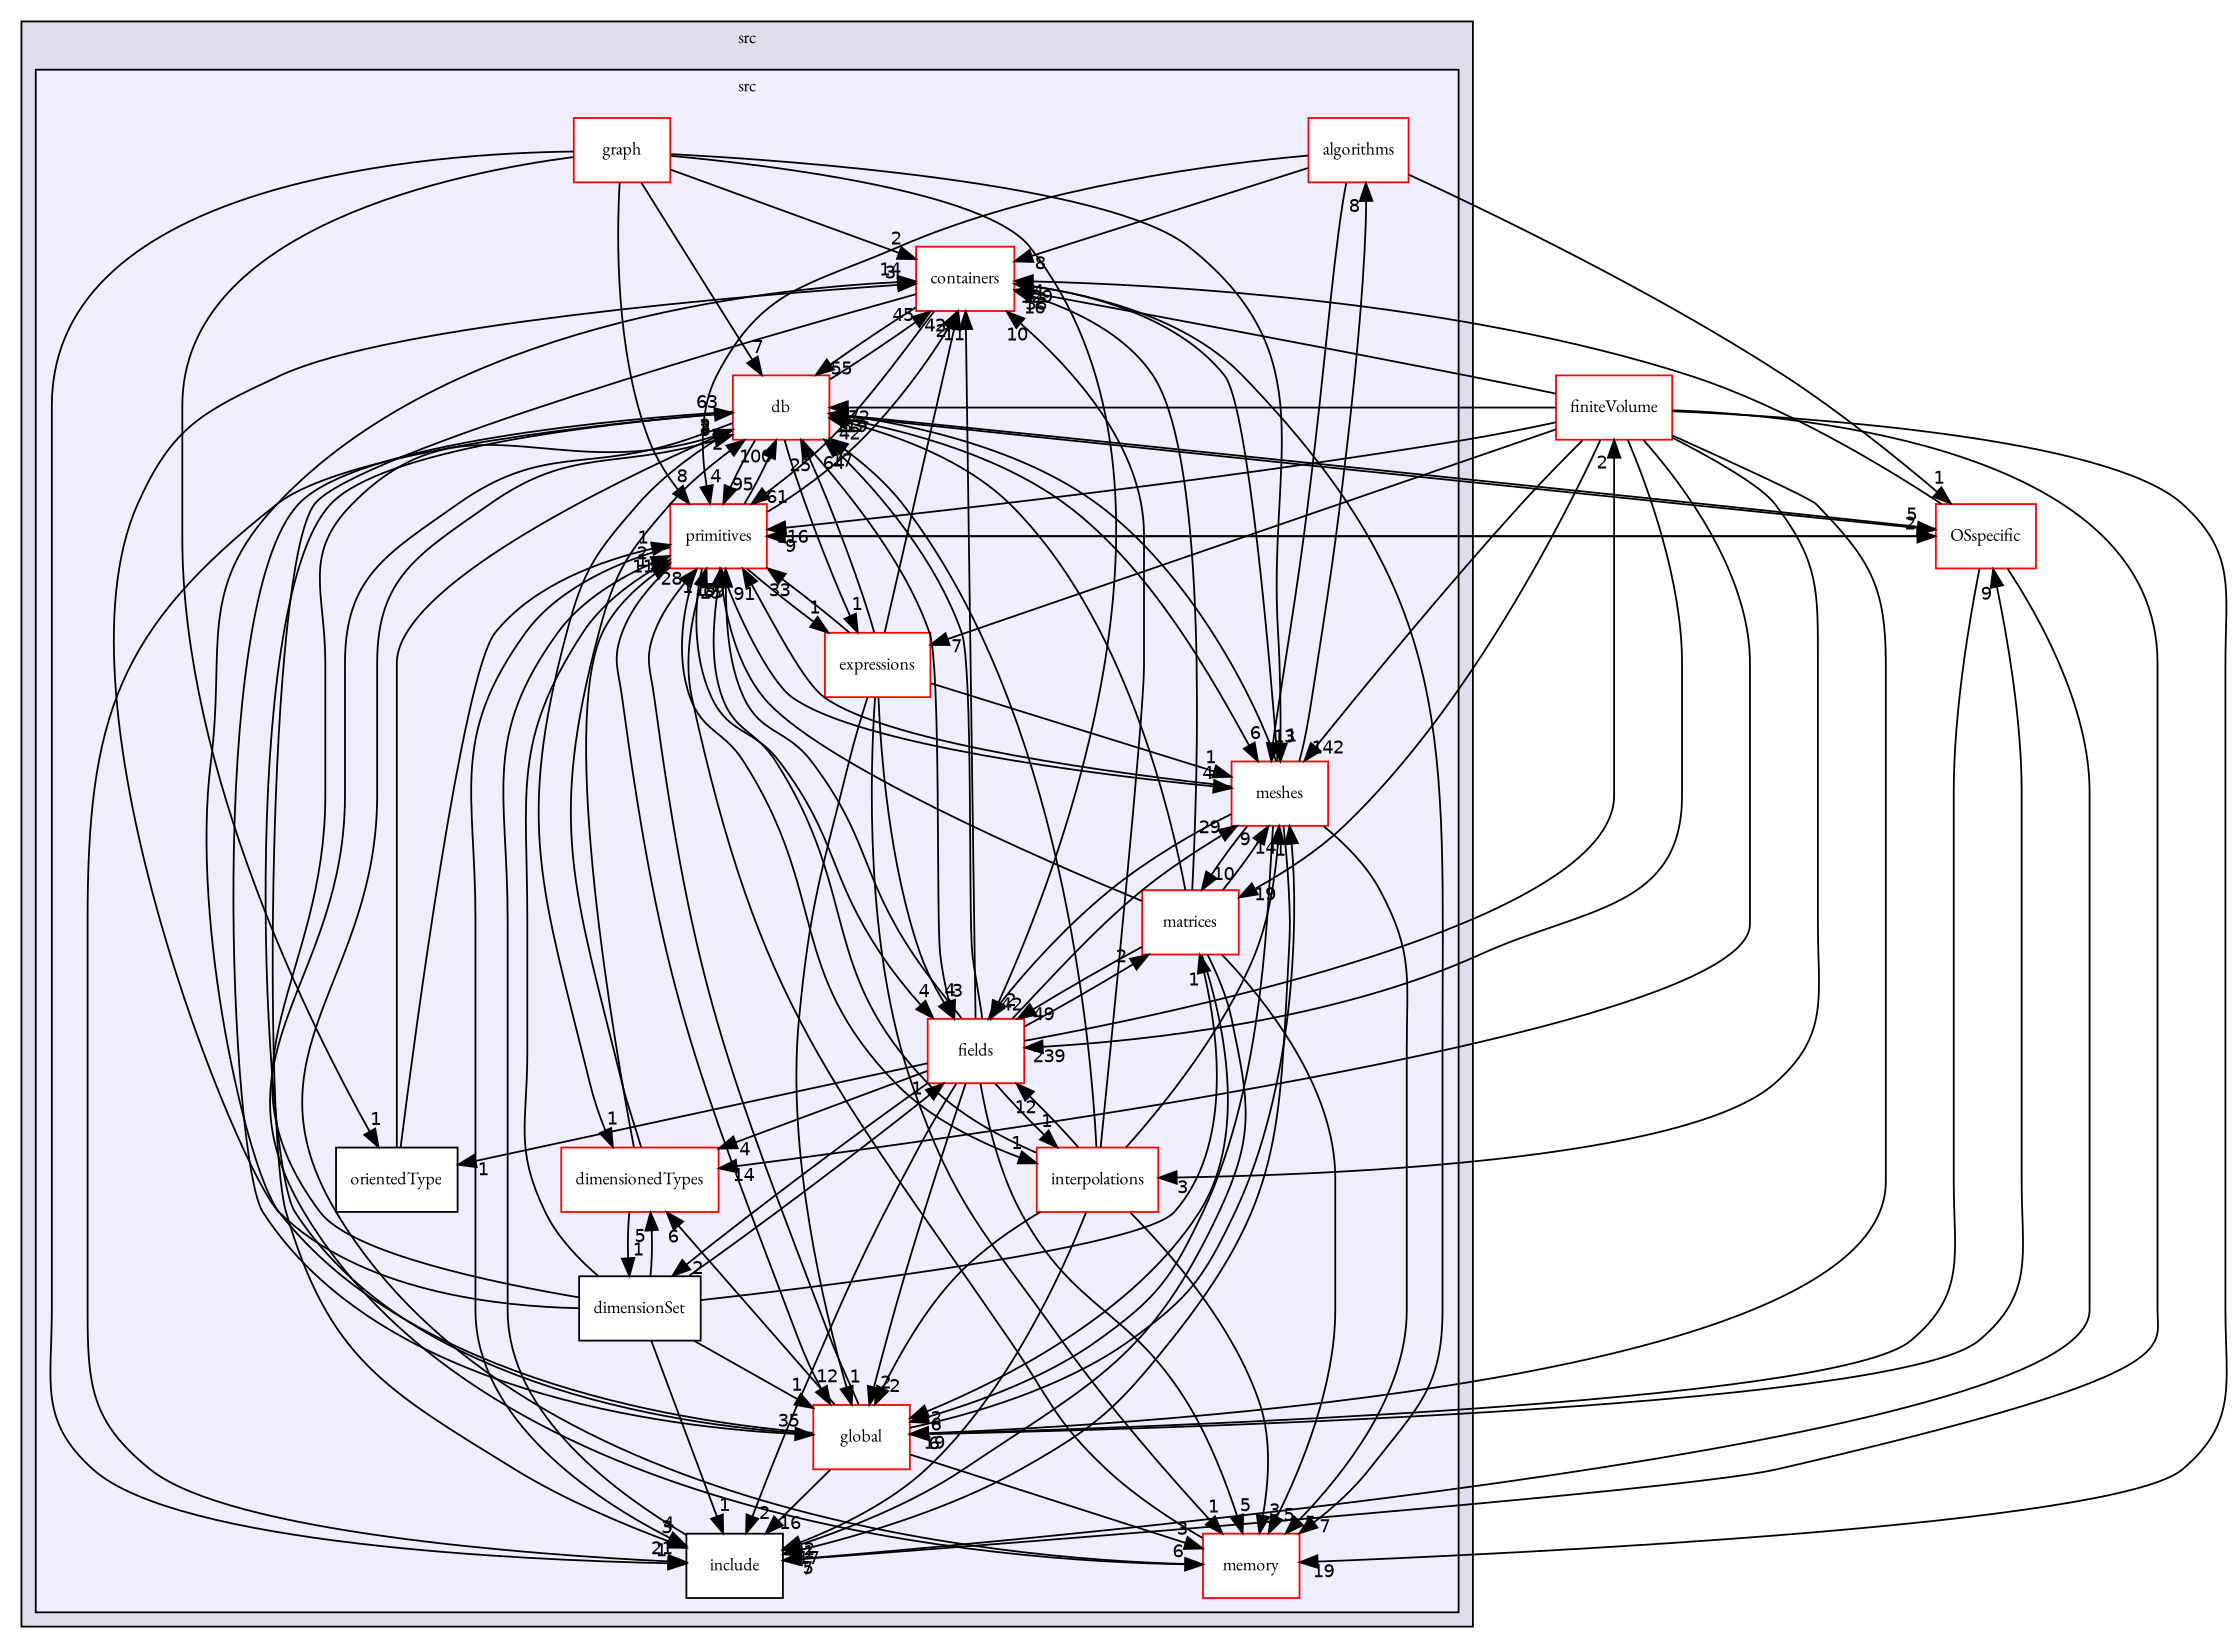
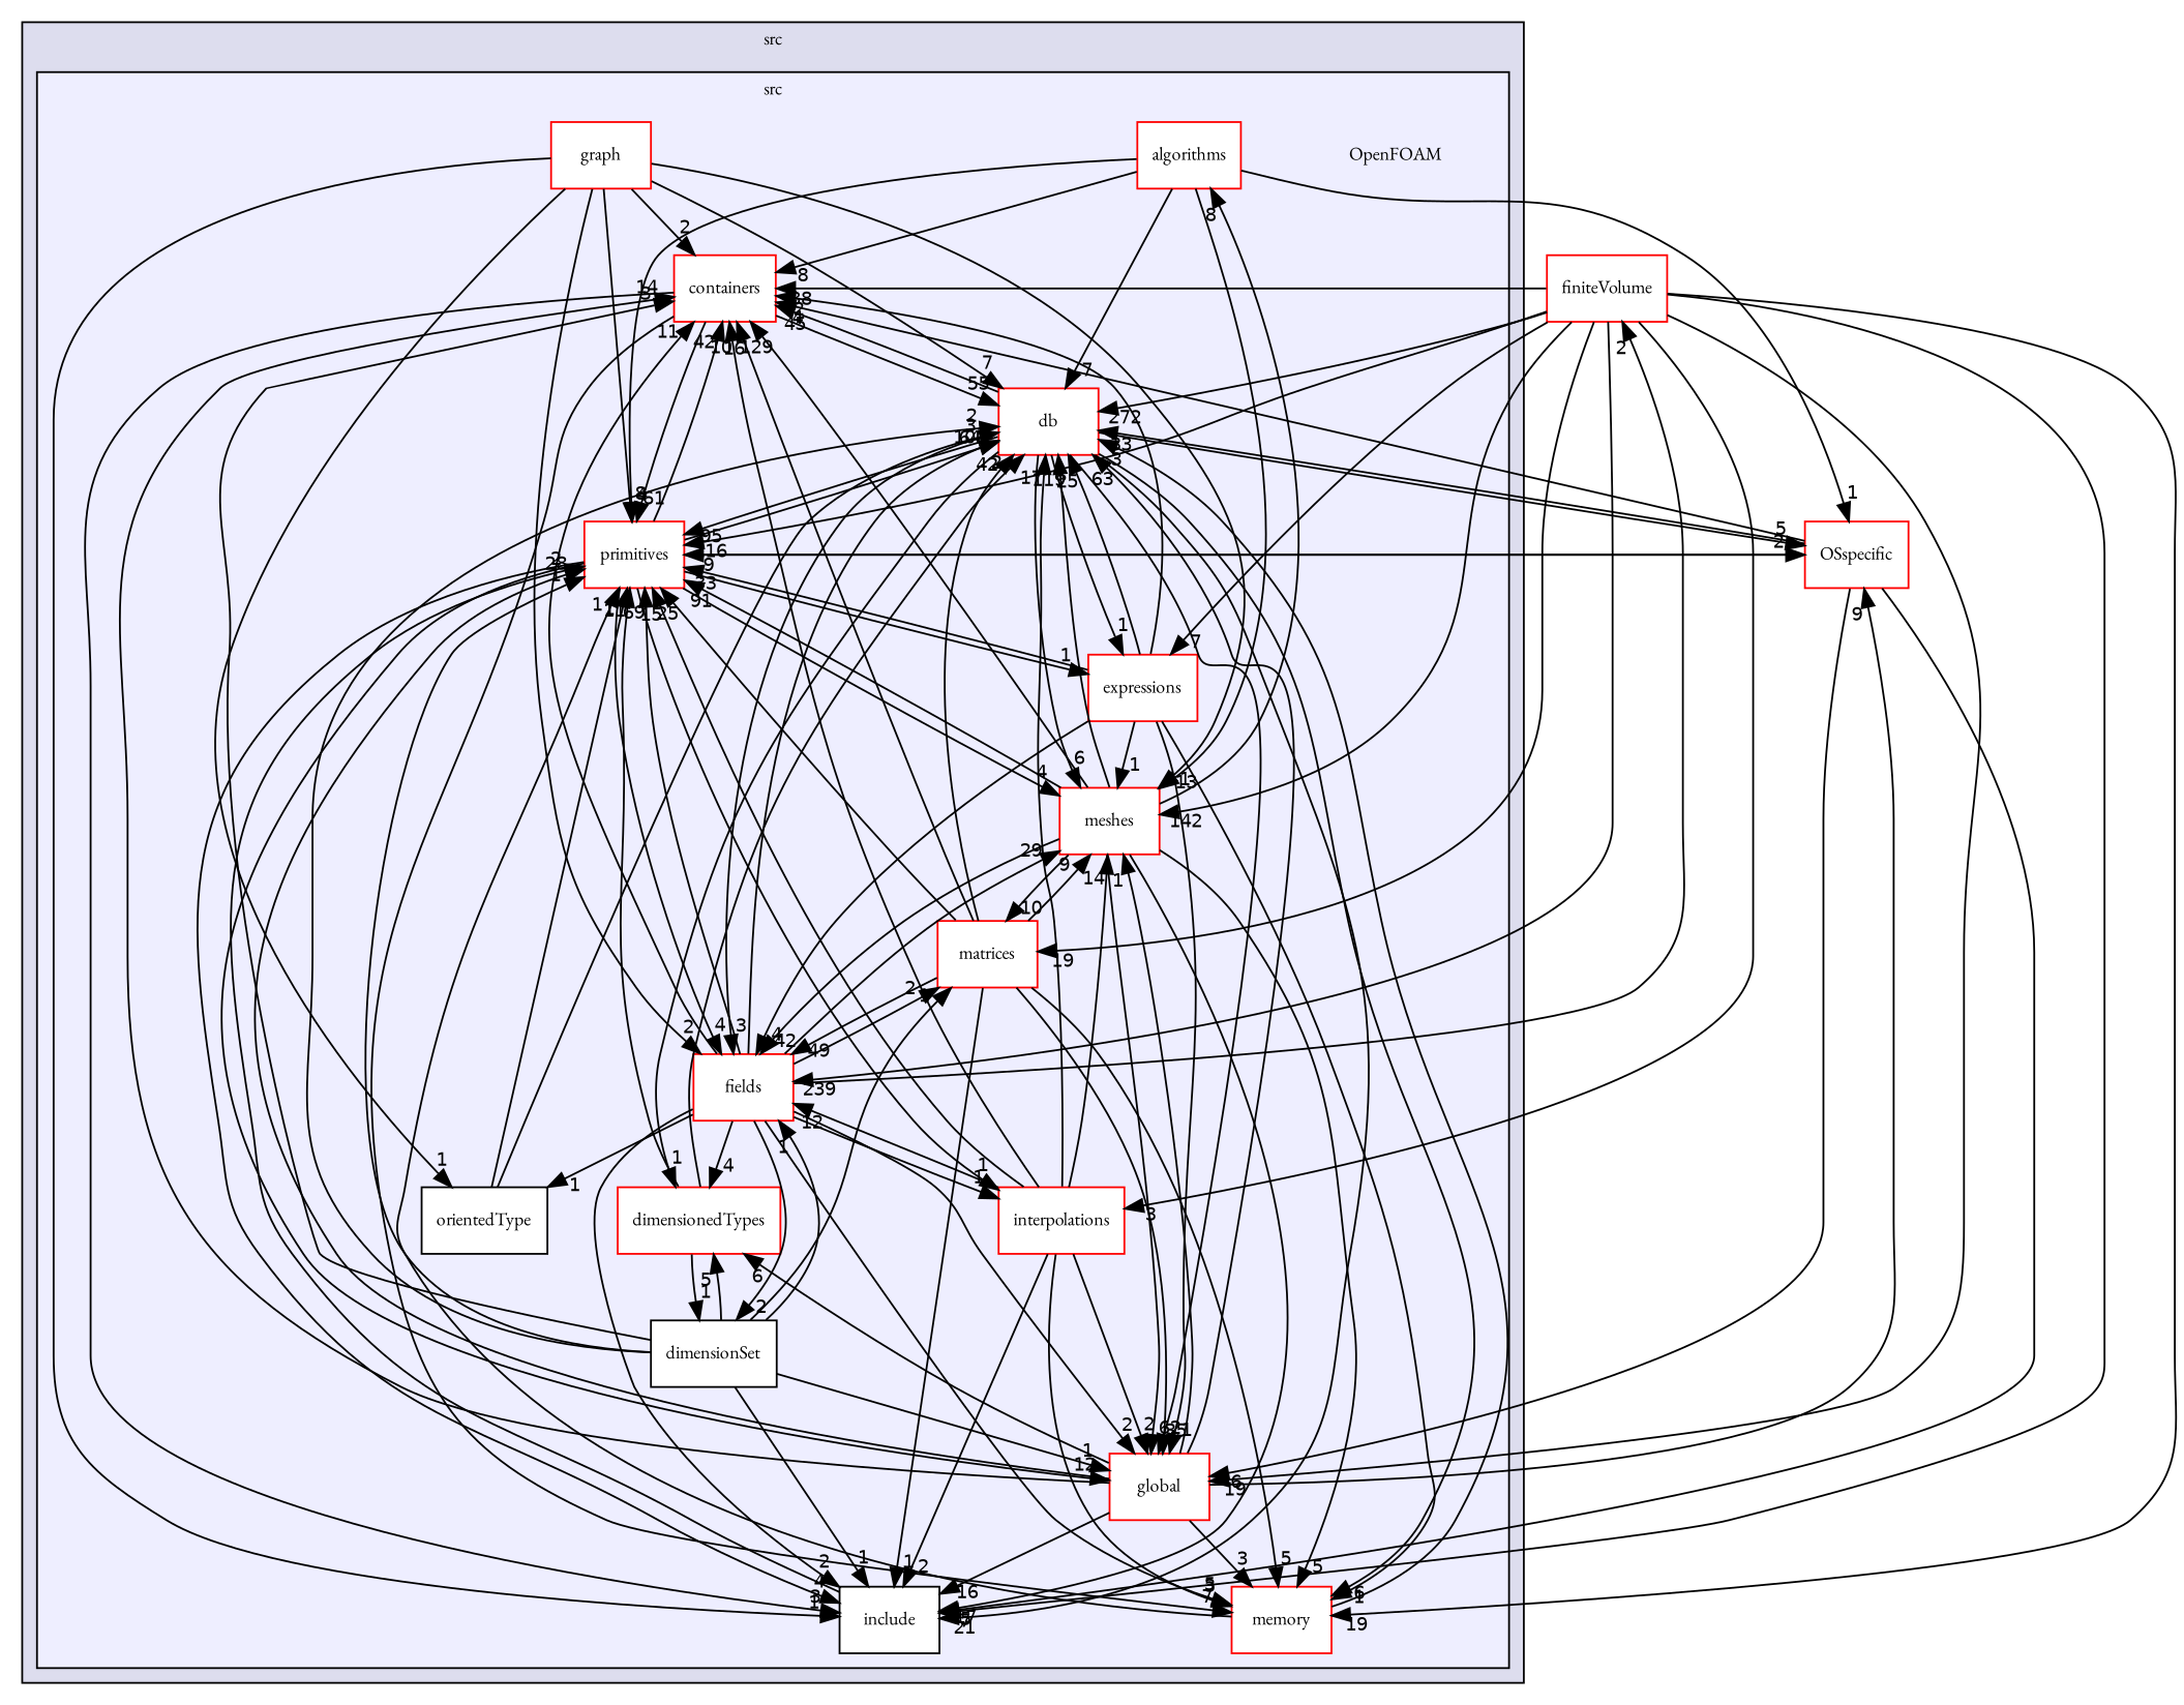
  digraph {
    compound=true
    fontname="EB Garamond"
    node [fontname="EB Garamond" fontsize=10 shape=box color=red fillcolor=white style=filled]
    edge [fontname="EB Garamond" headlabel=1 labeldistance=1.5 labelfontname=Helvetica labelfontsize=10]
+   n1 [label=OpenFOAM shape=plaintext color="" fillcolor="" style=""]
    n2 [label=algorithms]
    n3 [label=containers]
    n4 [label=db]
    n5 [label=dimensionedTypes]
    n6 [color=black label=dimensionSet]
    n7 [label=expressions]
    n8 [label=fields]
    n9 [label=global]
    n10 [label="graph"]
    n11 [color=black label=include]
    n12 [label=interpolations]
    n13 [label=matrices]
    n14 [label=memory]
    n15 [label=meshes]
    n16 [color=black label=orientedType]
    n17 [label=primitives]
    n18 [label=OSspecific fillcolor="" style=""]
    n19 [label=finiteVolume fillcolor="" style=""]
    subgraph cluster_1 {
      bgcolor="#ddddee"
      fontsize=10
      label=src
      pencolor=black
      subgraph cluster_2 {
        bgcolor="#eeeeff"
        fontsize=10
        label=src
        pencolor=black
+       n1
        n2
        n3
        n4
        n5
        n6
        n7
        n8
        n9
        n10
        n11
        n12
        n13
        n14
        n15
        n16
        n17
      }
    }
    n2 -> n3 [headlabel=8]
+   n2 -> n4 [headlabel=7]
    n2 -> n15 [headlabel=13]
    n2 -> n17 [headlabel=4]
    n2 -> n18
    n3 -> n4 [headlabel=55]
    n3 -> n11 [headlabel=3]
    n3 -> n14 [headlabel=7]
    n3 -> n17 [headlabel=61]
    n4 -> n3 [headlabel=45]
    n4 -> n5
    n4 -> n7
    n4 -> n8 [headlabel=3]
    n4 -> n9 [headlabel=35]
    n4 -> n11 [headlabel=21]
    n4 -> n14 [headlabel=6]
    n4 -> n15 [headlabel=6]
    n4 -> n17 [headlabel=95]
    n4 -> n18 [headlabel=5]
    n5 -> n4 [headlabel=2]
    n5 -> n6
    n5 -> n17 [headlabel=11]
    n6 -> n3 [headlabel=3]
    n6 -> n4 [headlabel=2]
    n6 -> n5 [headlabel=5]
    n6 -> n8
    n6 -> n9
    n6 -> n11
    n6 -> n13
    n6 -> n17
    n7 -> n3 [headlabel=2]
    n7 -> n4 [headlabel=25]
    n7 -> n8 [headlabel=4]
    n7 -> n9
    n7 -> n14
    n7 -> n15
    n7 -> n17 [headlabel=33]
    n8 -> n3 [headlabel=11]
    n8 -> n4 [headlabel=64]
    n8 -> n5 [headlabel=4]
    n8 -> n6 [headlabel=2]
    n8 -> n9 [headlabel=2]
    n8 -> n11 [headlabel=2]
    n8 -> n12
    n8 -> n13 [headlabel=2]
    n8 -> n14 [headlabel=5]
    n8 -> n15 [headlabel=29]
    n8 -> n16
    n8 -> n17 [headlabel=69]
    n8 -> n19 [headlabel=2]
    n9 -> n3 [headlabel=14]
    n9 -> n4 [headlabel=63]
    n9 -> n5 [headlabel=6]
    n9 -> n11 [headlabel=16]
    n9 -> n14 [headlabel=3]
    n9 -> n15
    n9 -> n17 [headlabel=28]
    n9 -> n18 [headlabel=9]
    n10 -> n3 [headlabel=2]
    n10 -> n4 [headlabel=7]
    n10 -> n8 [headlabel=2]
    n10 -> n11
    n10 -> n15
    n10 -> n16
    n10 -> n17 [headlabel=8]
    n11 -> n17 [headlabel=2]
    n12 -> n3 [headlabel=10]
    n12 -> n4 [headlabel=17]
    n12 -> n8 [headlabel=12]
    n12 -> n9 [headlabel=2]
    n12 -> n11 [headlabel=2]
    n12 -> n14 [headlabel=3]
    n12 -> n15 [headlabel=14]
    n12 -> n17 [headlabel=15]
    n13 -> n3 [headlabel=16]
    n13 -> n4 [headlabel=42]
    n13 -> n8 [headlabel=49]
    n13 -> n9 [headlabel=2]
    n13 -> n11
    n13 -> n14 [headlabel=5]
    n13 -> n15 [headlabel=9]
    n13 -> n17 [headlabel=25]
    n14 -> n4 [headlabel=3]
    n14 -> n17
    n15 -> n2 [headlabel=8]
    n15 -> n3 [headlabel=129]
    n15 -> n4 [headlabel=119]
    n15 -> n8 [headlabel=42]
    n15 -> n9 [headlabel=6]
    n15 -> n11 [headlabel=17]
    n15 -> n13 [headlabel=10]
    n15 -> n14 [headlabel=5]
    n15 -> n17 [headlabel=91]
    n16 -> n4 [headlabel=3]
    n16 -> n17
    n17 -> n3 [headlabel=42]
    n17 -> n4 [headlabel=100]
    n17 -> n7
    n17 -> n8 [headlabel=4]
    n17 -> n9 [headlabel=12]
    n17 -> n11 [headlabel=4]
    n17 -> n12
    n17 -> n15 [headlabel=4]
    n17 -> n18 [headlabel=2]
    n18 -> n3 [headlabel=4]
    n18 -> n4 [headlabel=33]
    n18 -> n9 [headlabel=6]
    n18 -> n11 [headlabel=5]
    n18 -> n17 [headlabel=9]
    n19 -> n3 [headlabel=38]
    n19 -> n4 [headlabel=272]
-   n19 -> n5 [headlabel=14]
    n19 -> n7 [headlabel=7]
    n19 -> n8 [headlabel=239]
    n19 -> n9 [headlabel=19]
    n19 -> n11 [headlabel=7]
    n19 -> n12 [headlabel=3]
    n19 -> n13 [headlabel=19]
    n19 -> n14 [headlabel=19]
    n19 -> n15 [headlabel=142]
    n19 -> n17 [headlabel=116]
  }
